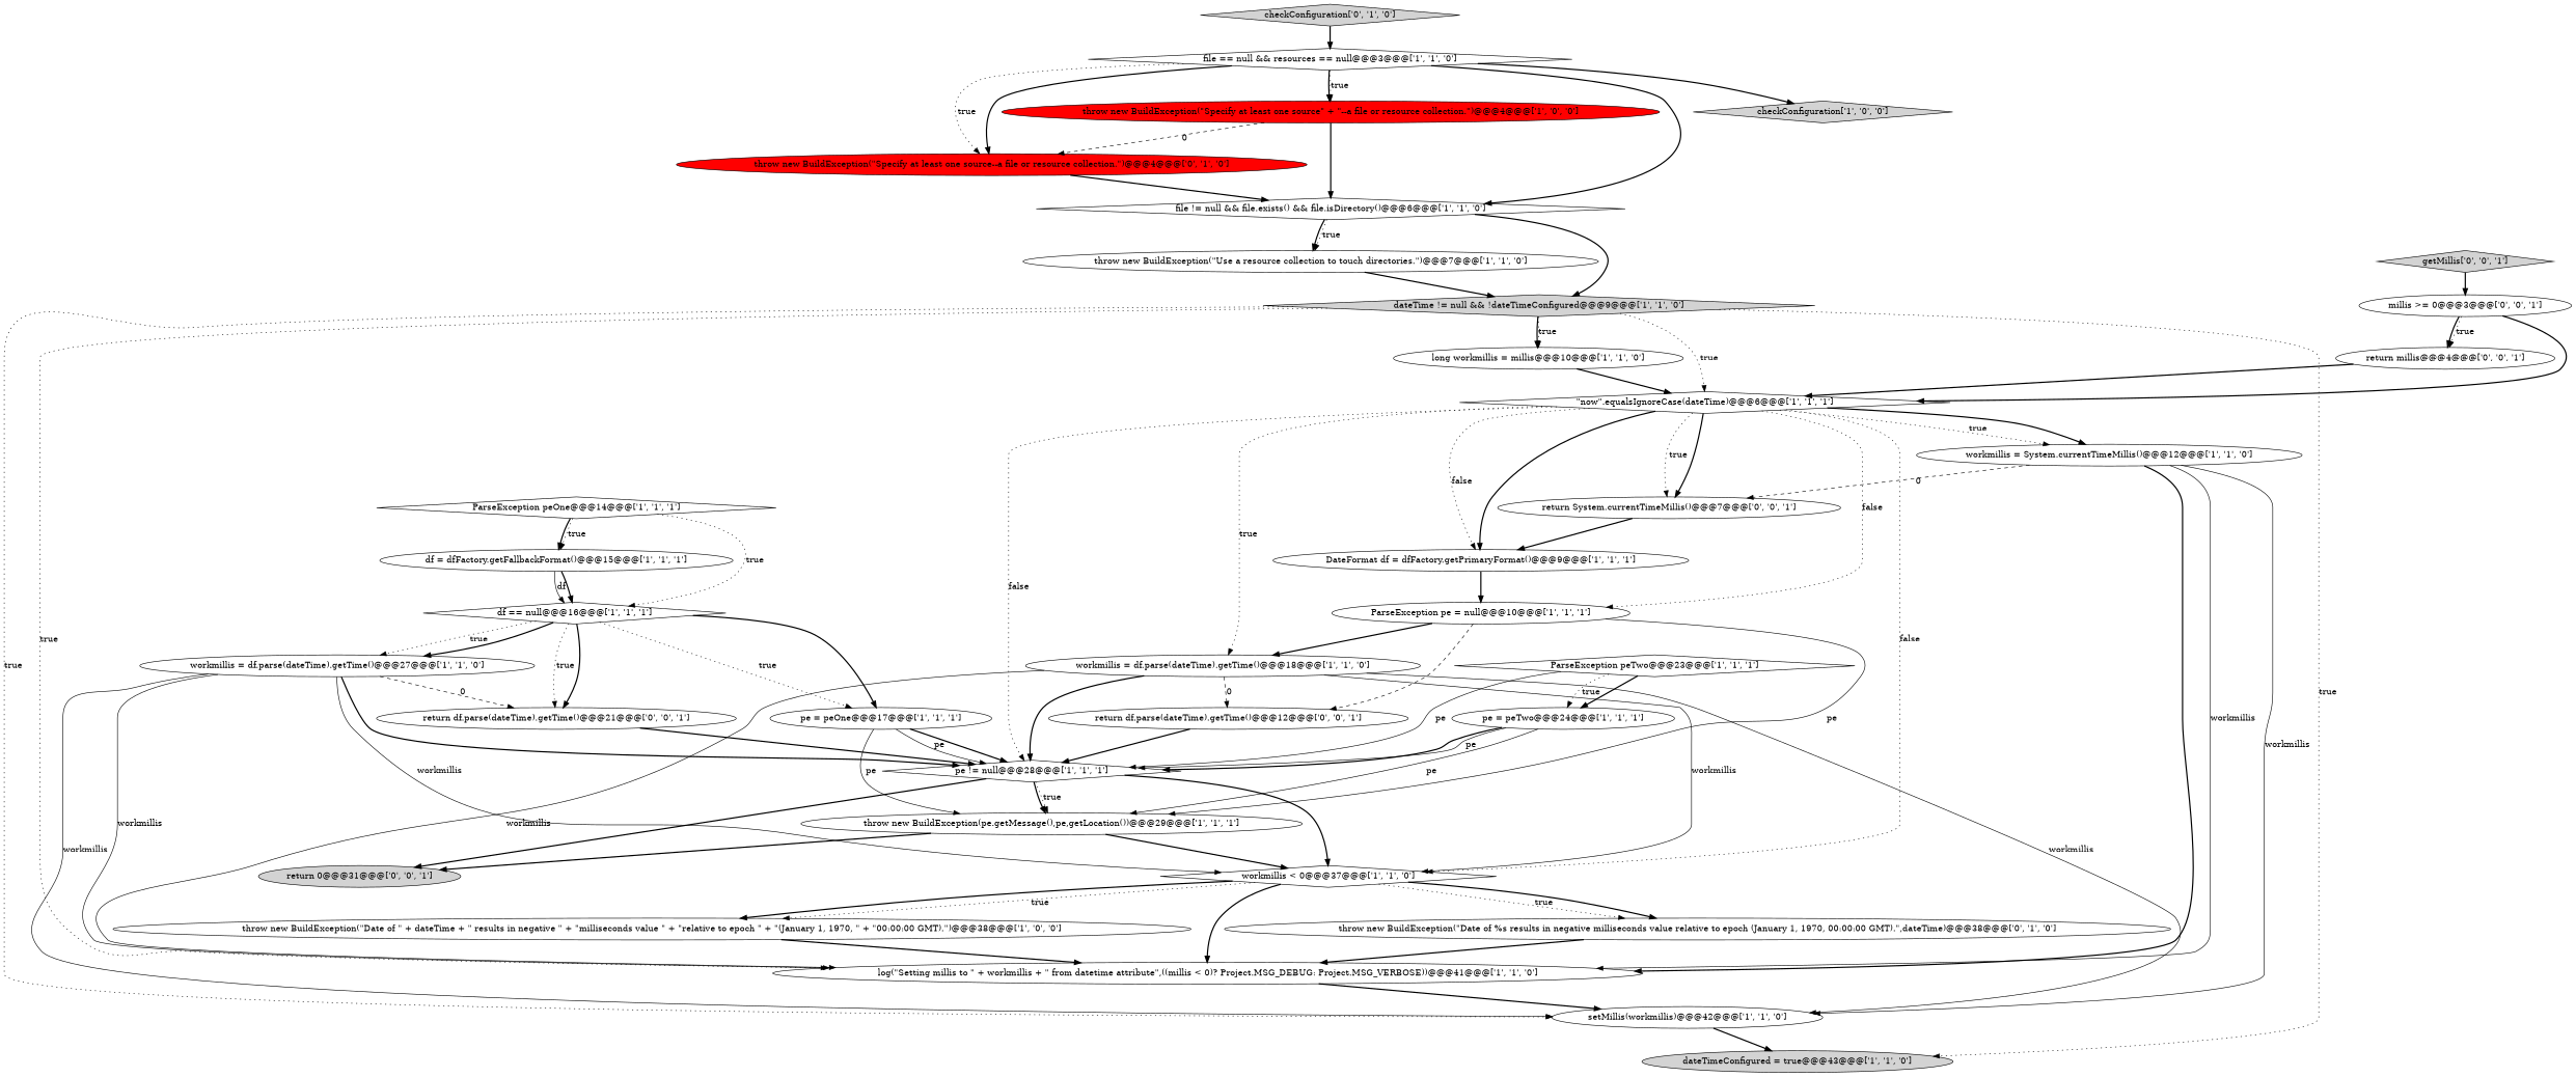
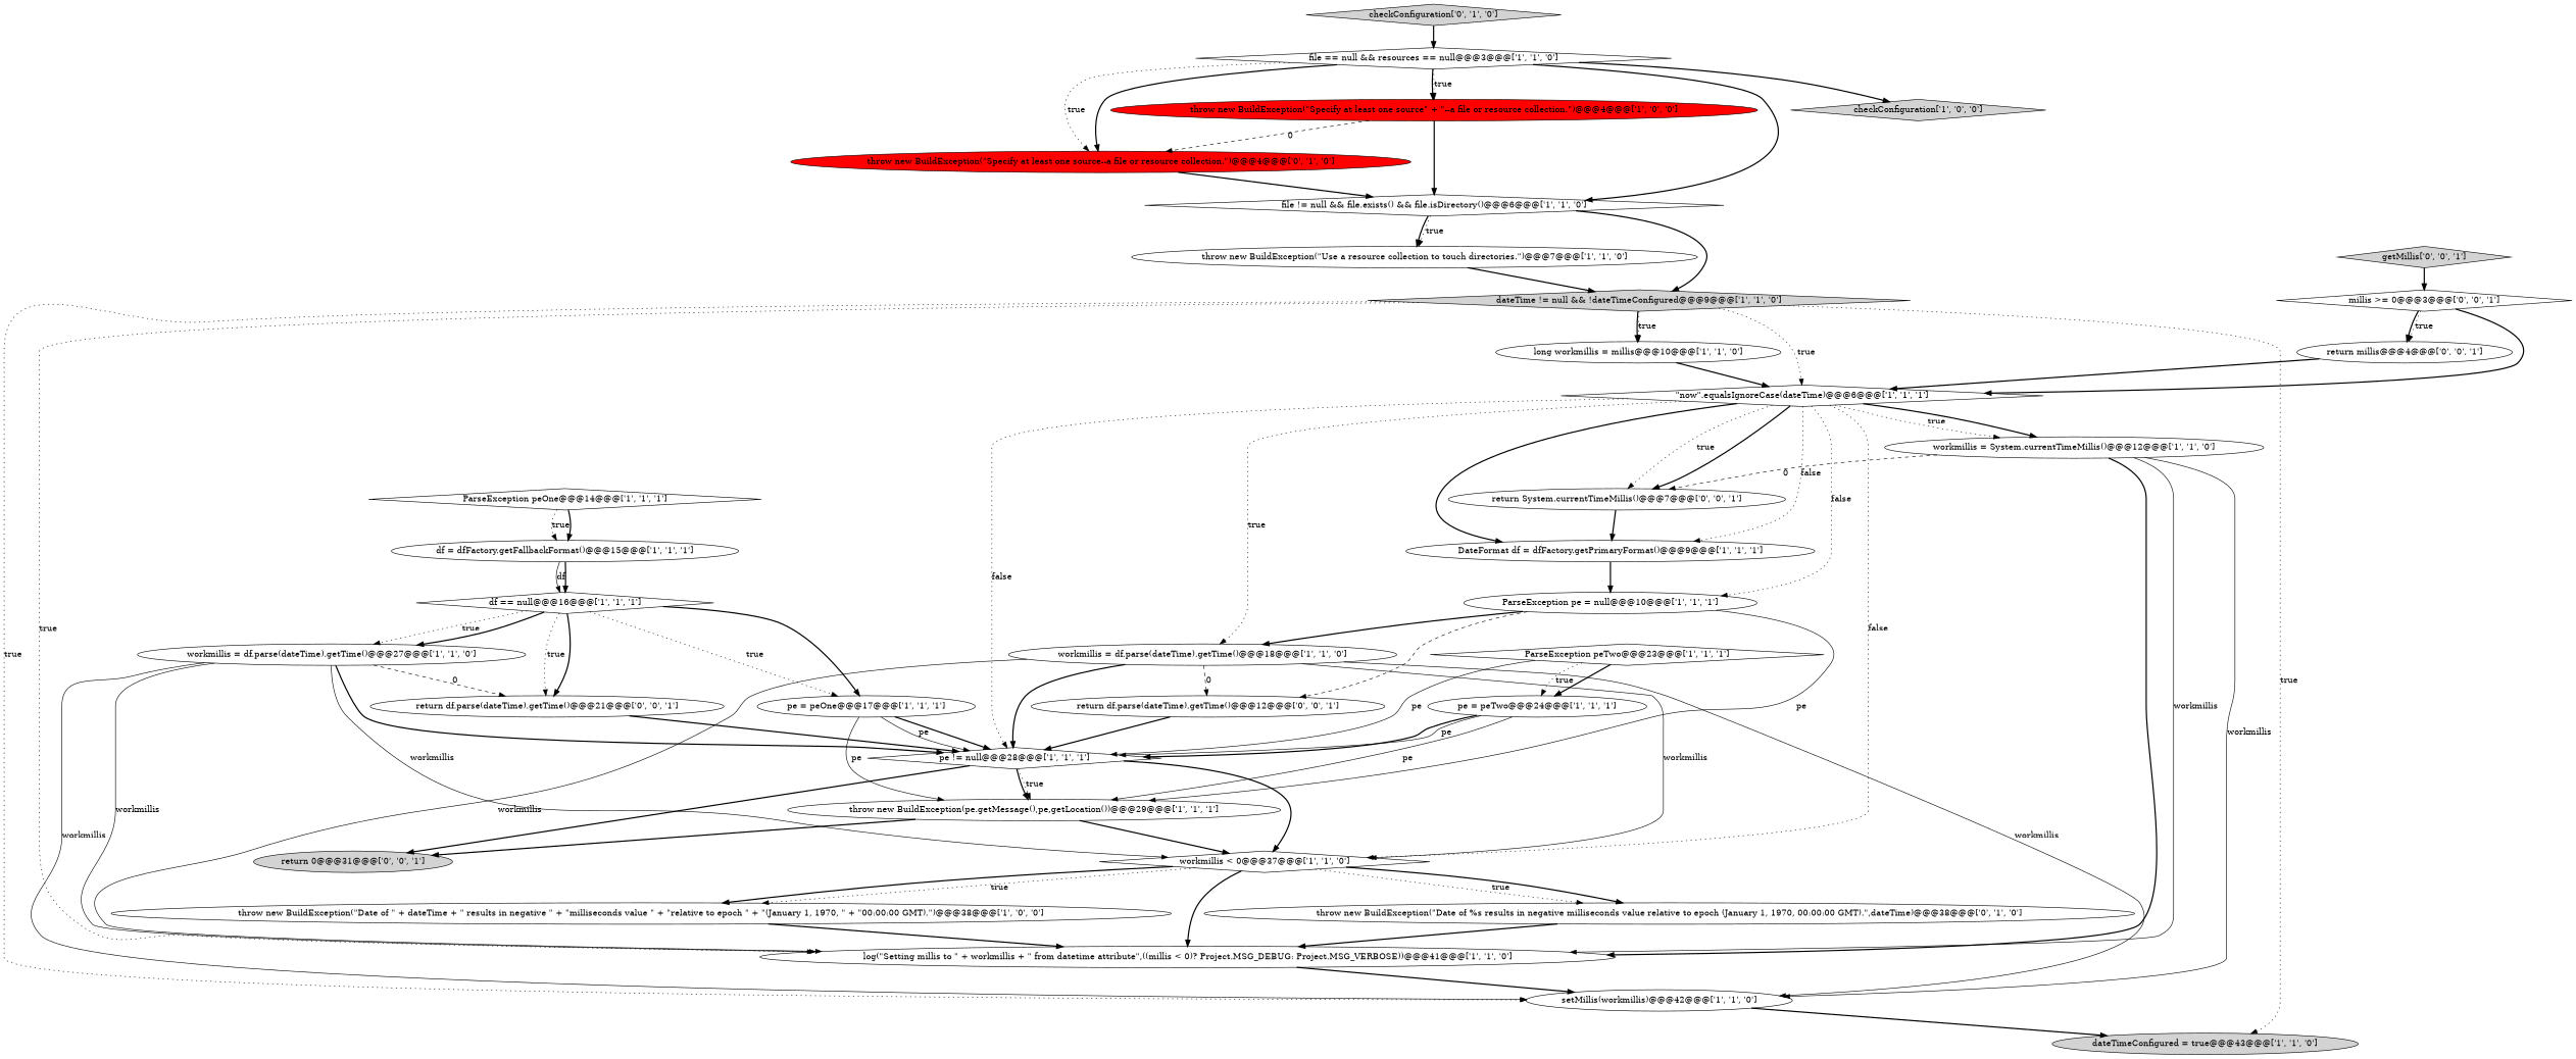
  digraph {
    node [fillcolor=white shape=ellipse style=filled]
    edge [style=bold]
    n1 [label="return df.parse(dateTime).getTime()@@@12@@@['0', '0', '1']"]
    n2 [label="pe != null@@@28@@@['1', '1', '1']" shape=diamond]
    n3 [label="throw new BuildException(pe.getMessage(),pe,getLocation())@@@29@@@['1', '1', '1']"]
    n4 [label="workmillis < 0@@@37@@@['1', '1', '0']" shape=diamond]
    n5 [fillcolor=lightgray label="return 0@@@31@@@['0', '0', '1']"]
    n6 [fillcolor=lightgray label="dateTimeConfigured = true@@@43@@@['1', '1', '0']"]
    n7 [label="long workmillis = millis@@@10@@@['1', '1', '0']"]
    n8 [label="\"now\".equalsIgnoreCase(dateTime)@@@6@@@['1', '1', '1']" shape=diamond]
    n9 [label="workmillis = System.currentTimeMillis()@@@12@@@['1', '1', '0']"]
    n10 [label="return System.currentTimeMillis()@@@7@@@['0', '0', '1']"]
    n11 [label="ParseException pe = null@@@10@@@['1', '1', '1']"]
    n12 [label="workmillis = df.parse(dateTime).getTime()@@@18@@@['1', '1', '0']"]
    n13 [label="DateFormat df = dfFactory.getPrimaryFormat()@@@9@@@['1', '1', '1']"]
    n14 [fillcolor=lightgray label="getMillis['0', '0', '1']" shape=diamond]
-   n15 [label="millis >= 0@@@3@@@['0', '0', '1']"]
+   n15 [label="millis >= 0@@@3@@@['0', '0', '1']" shape=diamond]
    n16 [label="return millis@@@4@@@['0', '0', '1']"]
    n17 [fillcolor=red label="throw new BuildException(\"Specify at least one source--a file or resource collection.\")@@@4@@@['0', '1', '0']"]
    n18 [label="file != null && file.exists() && file.isDirectory()@@@6@@@['1', '1', '0']" shape=diamond]
    n19 [label="throw new BuildException(\"Use a resource collection to touch directories.\")@@@7@@@['1', '1', '0']"]
    n20 [fillcolor=lightgray label="dateTime != null && !dateTimeConfigured@@@9@@@['1', '1', '0']" shape=diamond]
    n21 [label="log(\"Setting millis to \" + workmillis + \" from datetime attribute\",((millis < 0)? Project.MSG_DEBUG: Project.MSG_VERBOSE))@@@41@@@['1', '1', '0']"]
    n22 [label="setMillis(workmillis)@@@42@@@['1', '1', '0']"]
    n23 [label="file == null && resources == null@@@3@@@['1', '1', '0']" shape=diamond]
    n24 [fillcolor=red label="throw new BuildException(\"Specify at least one source\" + \"--a file or resource collection.\")@@@4@@@['1', '0', '0']"]
    n25 [fillcolor=lightgray label="checkConfiguration['1', '0', '0']" shape=diamond]
    n26 [label="throw new BuildException(\"Date of %s results in negative milliseconds value relative to epoch (January 1, 1970, 00:00:00 GMT).\",dateTime)@@@38@@@['0', '1', '0']"]
    n27 [label="throw new BuildException(\"Date of \" + dateTime + \" results in negative \" + \"milliseconds value \" + \"relative to epoch \" + \"(January 1, 1970, \" + \"00:00:00 GMT).\")@@@38@@@['1', '0', '0']"]
    n28 [label="ParseException peTwo@@@23@@@['1', '1', '1']" shape=diamond]
    n29 [label="pe = peTwo@@@24@@@['1', '1', '1']"]
    n30 [label="df = dfFactory.getFallbackFormat()@@@15@@@['1', '1', '1']"]
    n31 [label="df == null@@@16@@@['1', '1', '1']" shape=diamond]
    n32 [label="return df.parse(dateTime).getTime()@@@21@@@['0', '0', '1']"]
    n33 [label="pe = peOne@@@17@@@['1', '1', '1']"]
    n34 [label="workmillis = df.parse(dateTime).getTime()@@@27@@@['1', '1', '0']"]
    n35 [fillcolor=lightgray label="checkConfiguration['0', '1', '0']" shape=diamond]
    n36 [label="ParseException peOne@@@14@@@['1', '1', '1']" shape=diamond]
    n1 -> n2
    n2 -> n3
    n2 -> n3 [label=true style=dotted]
    n2 -> n4
    n2 -> n5
    n3 -> n4
    n3 -> n5
    n4 -> n21
    n4 -> n26 [label=true style=dotted]
    n4 -> n26
    n4 -> n27 [label=true style=dotted]
    n4 -> n27
    n7 -> n8
    n8 -> n2 [label=false style=dotted]
    n8 -> n4 [label=false style=dotted]
    n8 -> n9
    n8 -> n9 [label=true style=dotted]
    n8 -> n10
    n8 -> n10 [label=true style=dotted]
    n8 -> n11 [label=false style=dotted]
    n8 -> n12 [label=true style=dotted]
    n8 -> n13 [label=false style=dotted]
    n8 -> n13
    n9 -> n10 [label=0 style=dashed]
    n9 -> n21 [label=workmillis style=solid]
    n9 -> n21
    n9 -> n22 [label=workmillis style=solid]
    n10 -> n13
    n11 -> n1 [style=dashed]
    n11 -> n3 [label=pe style=solid]
    n11 -> n12
    n12 -> n1 [label=0 style=dashed]
    n12 -> n2
    n12 -> n4 [label=workmillis style=solid]
    n12 -> n21 [label=workmillis style=solid]
    n12 -> n22 [label=workmillis style=solid]
    n13 -> n11
    n14 -> n15
    n15 -> n8
    n15 -> n16 [label=true style=dotted]
    n15 -> n16
    n16 -> n8
    n17 -> n18
    n18 -> n19 [label=true style=dotted]
    n18 -> n19
    n18 -> n20
    n19 -> n20
    n20 -> n6 [label=true style=dotted]
    n20 -> n7 [label=true style=dotted]
    n20 -> n7
    n20 -> n8 [label=true style=dotted]
    n20 -> n21 [label=true style=dotted]
    n20 -> n22 [label=true style=dotted]
    n21 -> n22
    n22 -> n6
    n23 -> n17 [label=true style=dotted]
    n23 -> n17
    n23 -> n18
    n23 -> n24 [label=true style=dotted]
    n23 -> n24
    n23 -> n25
    n24 -> n17 [label=0 style=dashed]
    n24 -> n18
    n26 -> n21
    n27 -> n21
    n28 -> n2 [label=pe style=solid]
    n28 -> n29
    n28 -> n29 [label=true style=dotted]
    n29 -> n2
    n29 -> n2 [label=pe style=solid]
    n29 -> n3 [label=pe style=solid]
    n30 -> n31 [label=df style=solid]
    n30 -> n31
    n31 -> n32
    n31 -> n32 [label=true style=dotted]
    n31 -> n33
    n31 -> n33 [label=true style=dotted]
    n31 -> n34 [label=true style=dotted]
    n31 -> n34
    n32 -> n2
    n33 -> n2
    n33 -> n2 [label=pe style=solid]
    n33 -> n3 [label=pe style=solid]
    n34 -> n2
    n34 -> n4 [label=workmillis style=solid]
    n34 -> n21 [label=workmillis style=solid]
    n34 -> n22 [label=workmillis style=solid]
    n34 -> n32 [label=0 style=dashed]
    n35 -> n23
    n36 -> n30 [label=true style=dotted]
    n36 -> n30
-   n36 -> n31 [label=true style=dotted]
  }
